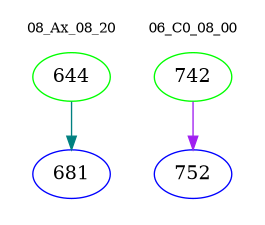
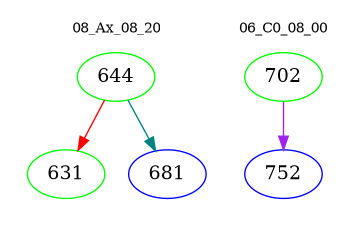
  digraph {
    node [color=green]
    n1 [label=644]
+   n2 [label=631]
    n3 [color=blue label=681]
-   n4 [label=742]
+   n4 [label=702]
    n5 [color=blue label=752]
    subgraph cluster_1 {
      color=white
      fontsize=10
      label="08_Ax_08_20"
      n1
+     n2
      n3
    }
    subgraph cluster_2 {
      color=white
      fontsize=10
      label="06_C0_08_00"
      n4
      n5
    }
+   n1 -> n2 [color=red]
    n1 -> n3 [color=teal]
    n4 -> n5 [color=purple]
  }
